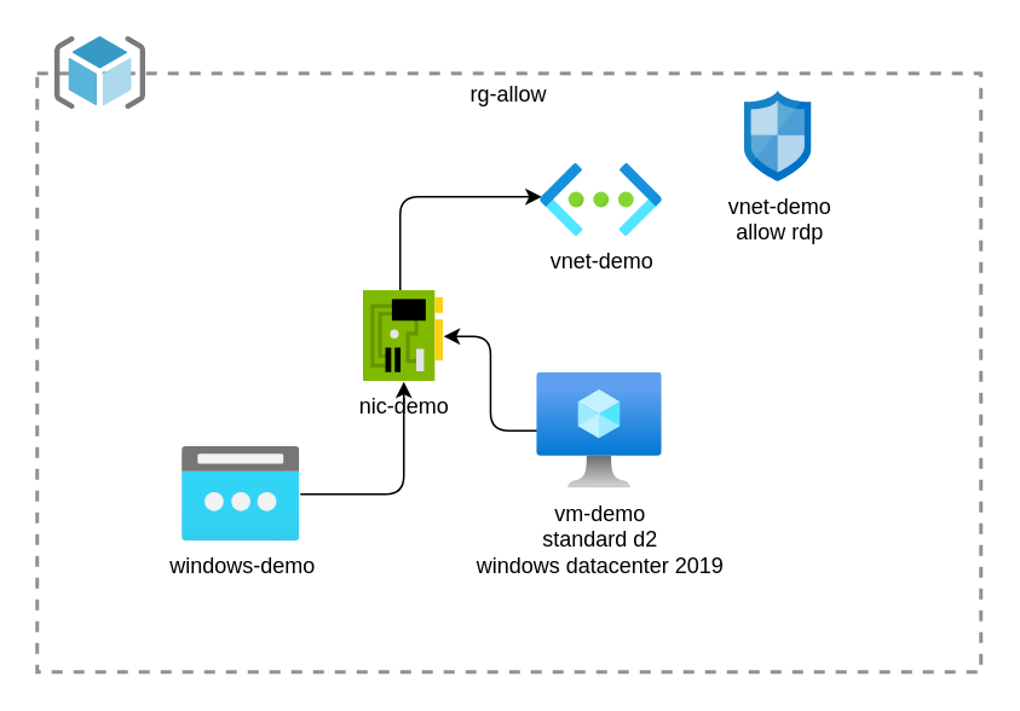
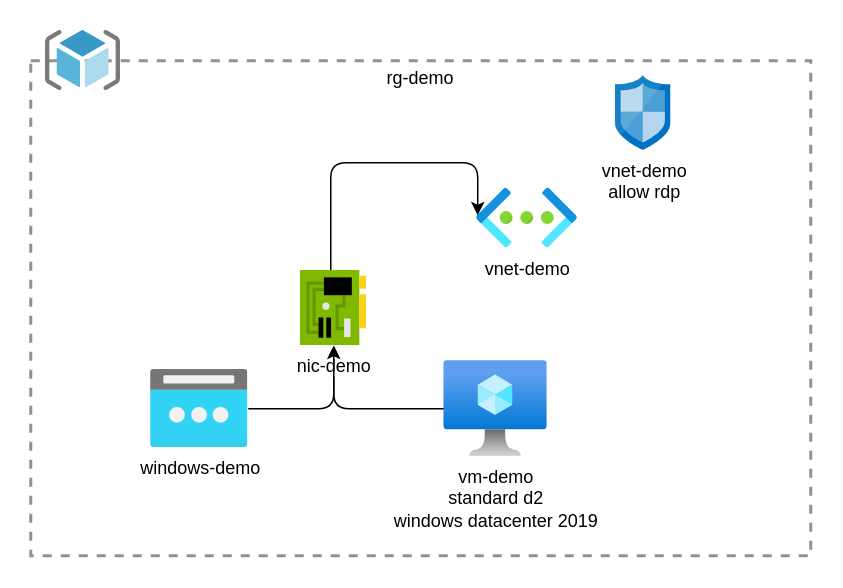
  <mxCell id="0" />
  <mxCell id="1" parent="0" />
- <mxCell id="2" value="rg-allow" style="fontStyle=0;verticalAlign=top;align=center;spacingTop=-2;fillColor=none;rounded=0;whiteSpace=wrap;html=1;strokeColor=#919191;strokeWidth=2;dashed=1;container=1;collapsible=0;expand=0;recursiveResize=0;" vertex="1" parent="1"><mxGeometry x="20" y="40" width="520" height="330" as="geometry" /></mxCell>
+ <mxCell id="2" value="rg-demo" style="fontStyle=0;verticalAlign=top;align=center;spacingTop=-2;fillColor=none;rounded=0;whiteSpace=wrap;html=1;strokeColor=#919191;strokeWidth=2;dashed=1;container=1;collapsible=0;expand=0;recursiveResize=0;" vertex="1" parent="1"><mxGeometry x="20" y="40" width="520" height="330" as="geometry" /></mxCell>
  <mxCell id="3" style="edgeStyle=orthogonalEdgeStyle;html=1;" edge="1" parent="2" source="4" target="6"><mxGeometry relative="1" as="geometry" /></mxCell>
- <mxCell id="4" value="vm-demo&lt;br&gt;standard d2&lt;br&gt;windows datacenter 2019&lt;br&gt;" style="aspect=fixed;html=1;points=[];align=center;image;fontSize=12;image=img/lib/azure2/compute/Virtual_Machine.svg;" vertex="1" parent="2"><mxGeometry x="275.5" y="165" width="69" height="64" as="geometry" /></mxCell>
+ <mxCell id="4" value="vm-demo&lt;br&gt;standard d2&lt;br&gt;windows datacenter 2019&lt;br&gt;" style="aspect=fixed;html=1;points=[];align=center;image;fontSize=12;image=img/lib/azure2/compute/Virtual_Machine.svg;" vertex="1" parent="2"><mxGeometry x="275.5" y="200" width="69" height="64" as="geometry" /></mxCell>
  <mxCell id="5" style="edgeStyle=orthogonalEdgeStyle;html=1;entryX=0.007;entryY=0.45;entryDx=0;entryDy=0;entryPerimeter=0;" edge="1" parent="2" source="6" target="7"><mxGeometry relative="1" as="geometry"><Array as="points"><mxPoint x="200" y="68" /></Array></mxGeometry></mxCell>
- <mxCell id="6" value="nic-demo" style="sketch=0;aspect=fixed;html=1;points=[];align=center;image;fontSize=12;image=img/lib/mscae/NetworkInterfaceCard.svg;" vertex="1" parent="2"><mxGeometry x="180" y="120" width="44" height="50" as="geometry" /></mxCell>
- <mxCell id="7" value="vnet-demo" style="aspect=fixed;html=1;points=[];align=center;image;fontSize=12;image=img/lib/azure2/networking/Virtual_Networks.svg;" vertex="1" parent="2"><mxGeometry x="277.5" y="50" width="67" height="40" as="geometry" /></mxCell>
+ <mxCell id="6" value="nic-demo" style="sketch=0;aspect=fixed;html=1;points=[];align=center;image;fontSize=12;image=img/lib/mscae/NetworkInterfaceCard.svg;" vertex="1" parent="2"><mxGeometry x="180" y="140" width="44" height="50" as="geometry" /></mxCell>
+ <mxCell id="7" value="vnet-demo" style="aspect=fixed;html=1;points=[];align=center;image;fontSize=12;image=img/lib/azure2/networking/Virtual_Networks.svg;" vertex="1" parent="2"><mxGeometry x="297.5" y="85" width="67" height="40" as="geometry" /></mxCell>
  <mxCell id="8" style="edgeStyle=orthogonalEdgeStyle;html=1;" edge="1" parent="2" source="9" target="6"><mxGeometry relative="1" as="geometry" /></mxCell>
  <mxCell id="9" value="windows-demo" style="aspect=fixed;html=1;points=[];align=center;image;fontSize=12;image=img/lib/azure2/networking/Public_IP_Addresses.svg;" vertex="1" parent="2"><mxGeometry x="80" y="206" width="65" height="52" as="geometry" /></mxCell>
  <mxCell id="10" value="vnet-demo&lt;br&gt;allow rdp" style="sketch=0;aspect=fixed;html=1;points=[];align=center;image;fontSize=12;image=img/lib/mscae/Network_Security_Groups_Classic.svg;" vertex="1" parent="2"><mxGeometry x="390" y="10" width="37" height="50" as="geometry" /></mxCell>
  <mxCell id="11" value="" style="sketch=0;aspect=fixed;html=1;points=[];align=center;image;fontSize=12;image=img/lib/mscae/ResourceGroup.svg;" vertex="1" parent="1"><mxGeometry x="30" y="20" width="50" height="40" as="geometry" /></mxCell>
